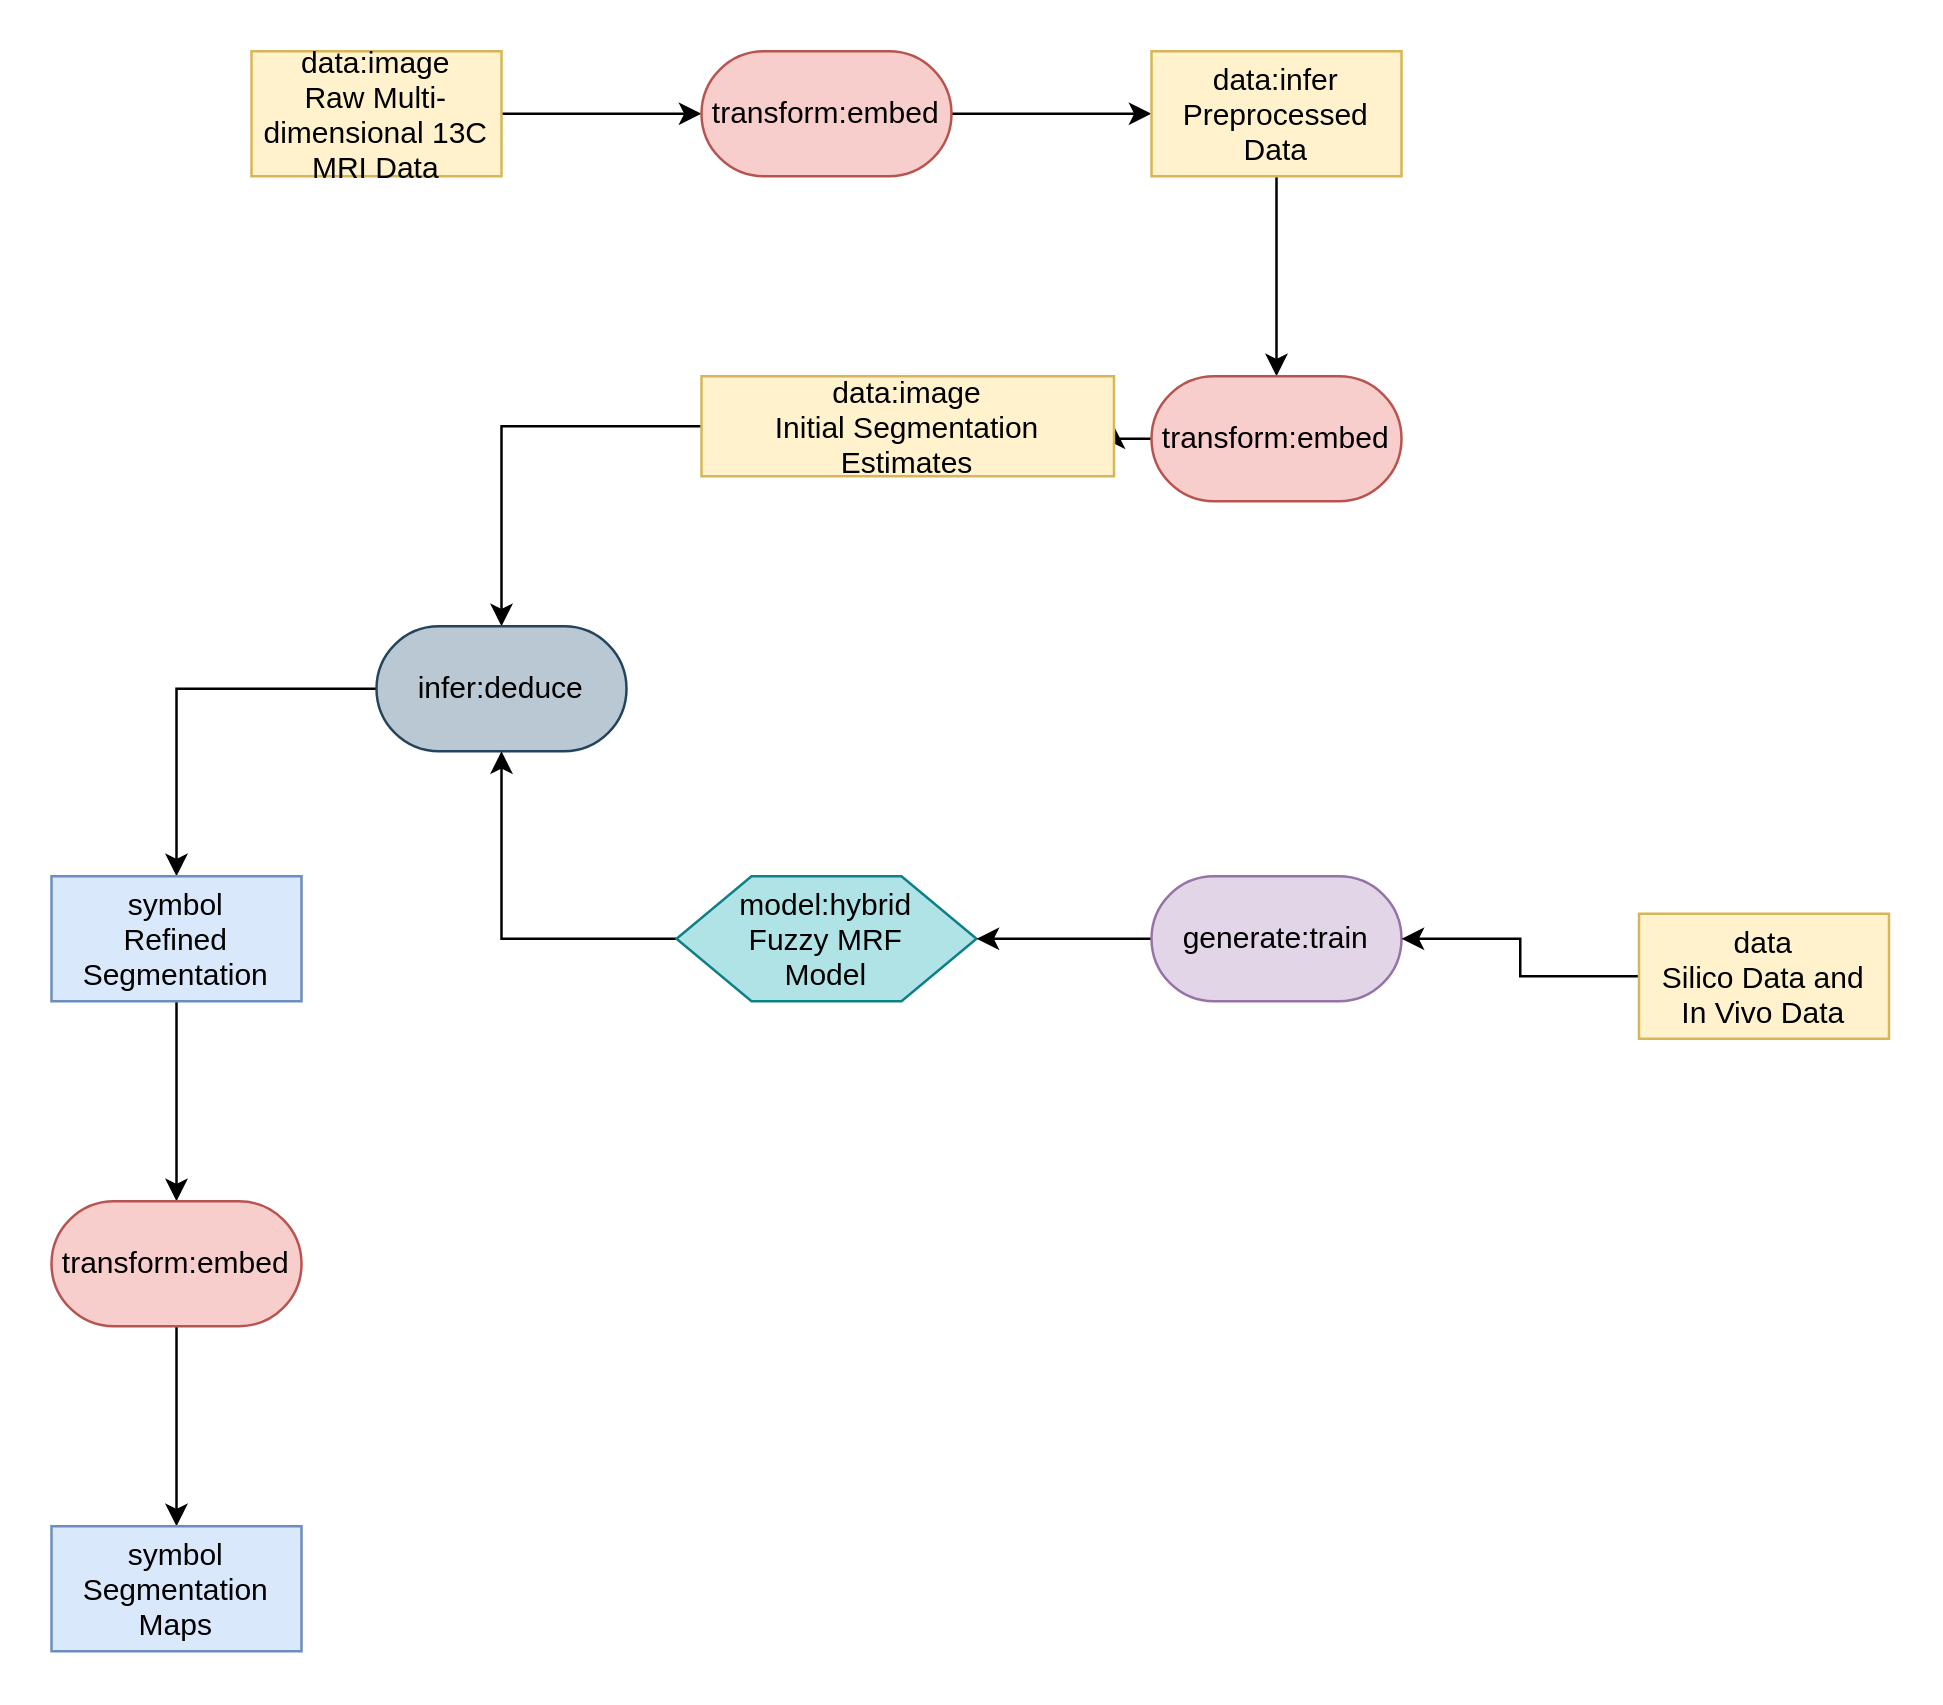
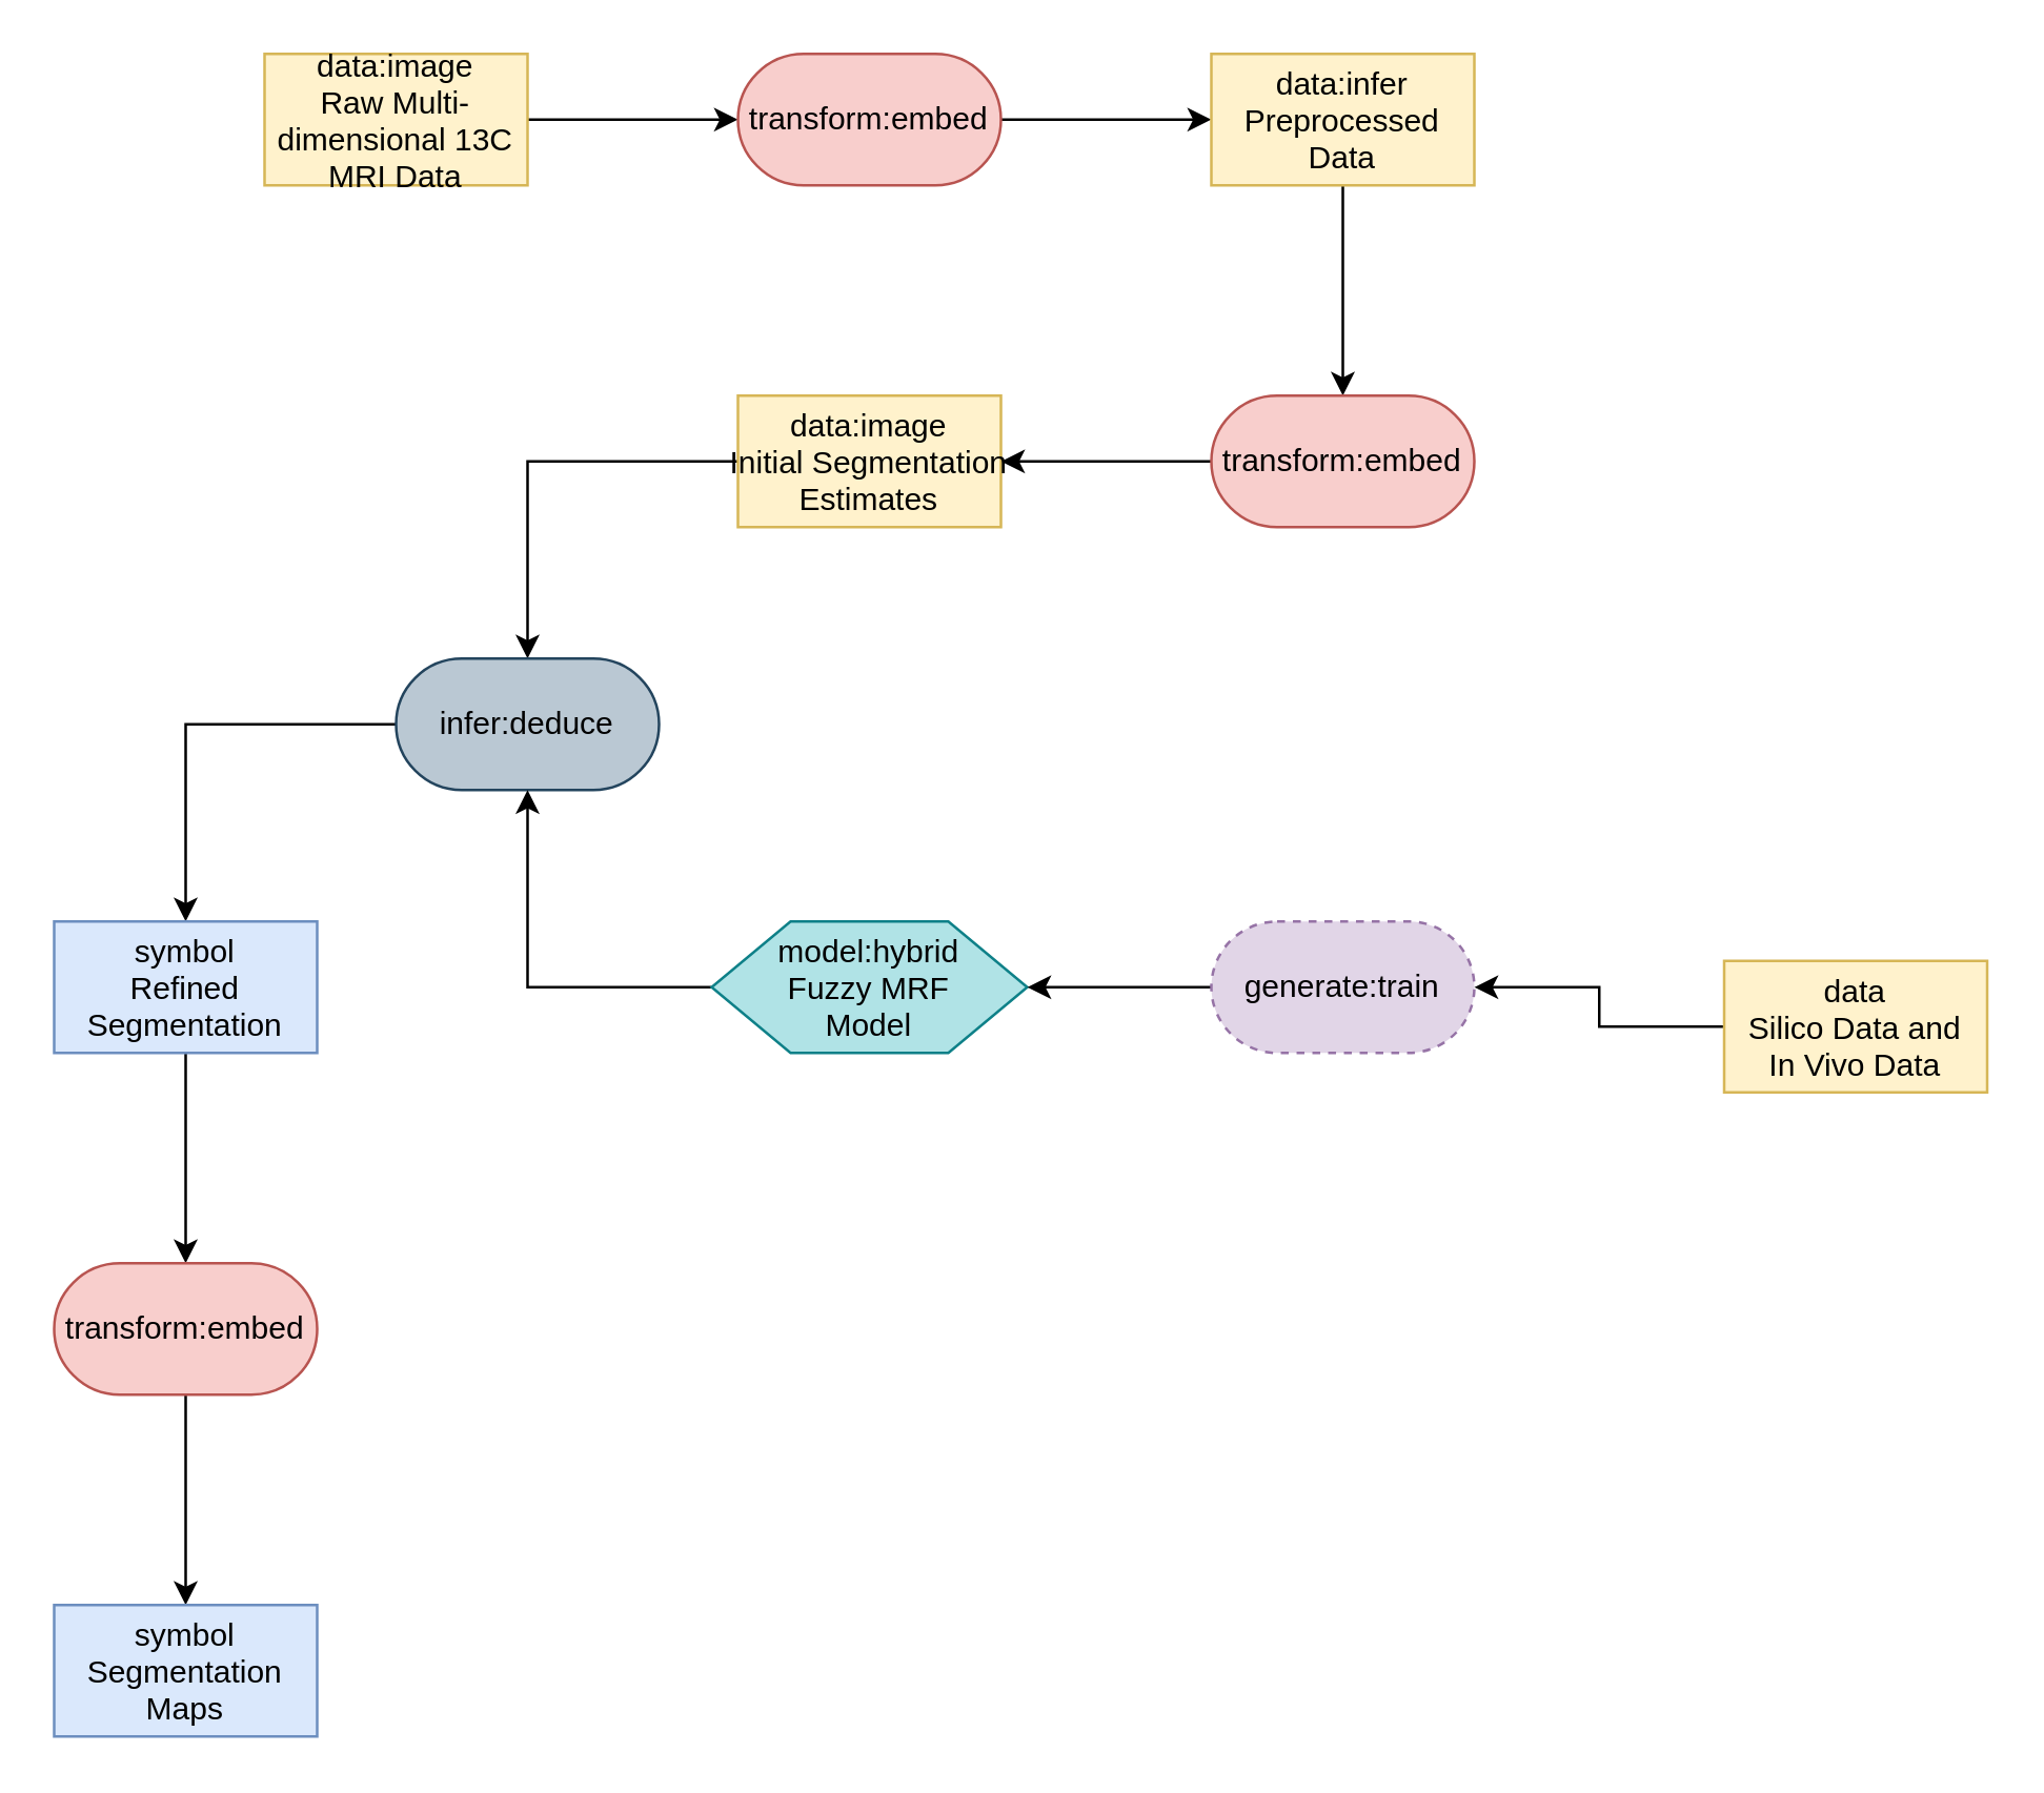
  <mxCell id="0" />
  <mxCell id="1" parent="0" />
  <mxCell id="2" style="edgeStyle=orthogonalEdgeStyle;rounded=0;orthogonalLoop=1;jettySize=auto;html=1;exitX=1;exitY=0.5;exitDx=0;exitDy=0;entryX=0;entryY=0.5;entryDx=0;entryDy=0;" edge="1" parent="1" source="3" target="5"><mxGeometry relative="1" as="geometry" /></mxCell>
  <mxCell id="3" value="data:image&#10;Raw Multi-&#10;dimensional 13C&#10;MRI Data" style="rectangle;fillColor=#fff2cc;strokeColor=#d6b656;" name="data" vertex="1" parent="1"><mxGeometry x="100" y="20" width="100" height="50" as="geometry" /></mxCell>
  <mxCell id="4" style="edgeStyle=orthogonalEdgeStyle;rounded=0;orthogonalLoop=1;jettySize=auto;html=1;exitX=1;exitY=0.5;exitDx=0;exitDy=0;entryX=0;entryY=0.5;entryDx=0;entryDy=0;" edge="1" parent="1" source="5" target="7"><mxGeometry relative="1" as="geometry" /></mxCell>
  <mxCell id="5" value="transform:embed" style="rounded=1;whiteSpace=wrap;html=1;arcSize=50;fillColor=#f8cecc;strokeColor=#b85450;" name="transform" vertex="1" parent="1"><mxGeometry x="280" y="20" width="100" height="50" as="geometry" /></mxCell>
  <mxCell id="6" style="edgeStyle=orthogonalEdgeStyle;rounded=0;orthogonalLoop=1;jettySize=auto;html=1;exitX=0.5;exitY=1;exitDx=0;exitDy=0;entryX=0.5;entryY=0;entryDx=0;entryDy=0;" edge="1" parent="1" source="7" target="9"><mxGeometry relative="1" as="geometry" /></mxCell>
  <mxCell id="7" value="data:infer&#10;Preprocessed&#10;Data" style="rectangle;fillColor=#fff2cc;strokeColor=#d6b656;" name="data" vertex="1" parent="1"><mxGeometry x="460" y="20" width="100" height="50" as="geometry" /></mxCell>
  <mxCell id="8" style="edgeStyle=orthogonalEdgeStyle;rounded=0;orthogonalLoop=1;jettySize=auto;html=1;exitX=0;exitY=0.5;exitDx=0;exitDy=0;entryX=1;entryY=0.5;entryDx=0;entryDy=0;" edge="1" parent="1" source="9" target="11"><mxGeometry relative="1" as="geometry" /></mxCell>
  <mxCell id="9" value="transform:embed" style="rounded=1;whiteSpace=wrap;html=1;arcSize=50;fillColor=#f8cecc;strokeColor=#b85450;" name="transform" vertex="1" parent="1"><mxGeometry x="460" y="150" width="100" height="50" as="geometry" /></mxCell>
  <mxCell id="10" style="edgeStyle=orthogonalEdgeStyle;rounded=0;orthogonalLoop=1;jettySize=auto;html=1;exitX=0;exitY=0.5;exitDx=0;exitDy=0;entryX=0.5;entryY=0;entryDx=0;entryDy=0;" edge="1" parent="1" source="11" target="13"><mxGeometry relative="1" as="geometry" /></mxCell>
- <mxCell id="11" value="data:image&#10;Initial Segmentation&#10;Estimates" style="rectangle;fillColor=#fff2cc;strokeColor=#d6b656;" name="data" vertex="1" parent="1"><mxGeometry x="280" y="150" width="165" height="40" as="geometry" /></mxCell>
+ <mxCell id="11" value="data:image&#10;Initial Segmentation&#10;Estimates" style="rectangle;fillColor=#fff2cc;strokeColor=#d6b656;" name="data" vertex="1" parent="1"><mxGeometry x="280" y="150" width="100" height="50" as="geometry" /></mxCell>
  <mxCell id="12" style="edgeStyle=orthogonalEdgeStyle;rounded=0;orthogonalLoop=1;jettySize=auto;html=1;exitX=0;exitY=0.5;exitDx=0;exitDy=0;entryX=0.5;entryY=0;entryDx=0;entryDy=0;" edge="1" parent="1" source="13" target="15"><mxGeometry relative="1" as="geometry" /></mxCell>
  <mxCell id="13" value="infer:deduce" style="rounded=1;whiteSpace=wrap;html=1;arcSize=50;fillColor=#bac8d3;strokeColor=#23445d;" name="infer:deduce" vertex="1" parent="1"><mxGeometry x="150" y="250" width="100" height="50" as="geometry" /></mxCell>
  <mxCell id="14" style="edgeStyle=orthogonalEdgeStyle;rounded=0;orthogonalLoop=1;jettySize=auto;html=1;exitX=0.5;exitY=1;exitDx=0;exitDy=0;entryX=0.5;entryY=0;entryDx=0;entryDy=0;" edge="1" parent="1" source="15" target="17"><mxGeometry relative="1" as="geometry" /></mxCell>
  <mxCell id="15" value="symbol&#10;Refined&#10;Segmentation" style="rectangle;fillColor=#dae8fc;strokeColor=#6c8ebf;" name="symbol" vertex="1" parent="1"><mxGeometry x="20" y="350" width="100" height="50" as="geometry" /></mxCell>
  <mxCell id="16" style="edgeStyle=orthogonalEdgeStyle;rounded=0;orthogonalLoop=1;jettySize=auto;html=1;exitX=0.5;exitY=1;exitDx=0;exitDy=0;entryX=0.5;entryY=0;entryDx=0;entryDy=0;" edge="1" parent="1" source="17" target="18"><mxGeometry relative="1" as="geometry" /></mxCell>
  <mxCell id="17" value="transform:embed" style="rounded=1;whiteSpace=wrap;html=1;arcSize=50;fillColor=#f8cecc;strokeColor=#b85450;" name="transform" vertex="1" parent="1"><mxGeometry x="20" y="480" width="100" height="50" as="geometry" /></mxCell>
  <mxCell id="18" value="symbol&#10;Segmentation&#10;Maps" style="rectangle;fillColor=#dae8fc;strokeColor=#6c8ebf;" name="symbol" vertex="1" parent="1" tooltip="⚠️ Node not part of any valid pattern."><mxGeometry x="20" y="610" width="100" height="50" as="geometry" /></mxCell>
  <mxCell id="19" style="edgeStyle=orthogonalEdgeStyle;rounded=0;orthogonalLoop=1;jettySize=auto;html=1;exitX=0;exitY=0.5;exitDx=0;exitDy=0;entryX=0.5;entryY=1;entryDx=0;entryDy=0;" edge="1" parent="1" source="20" target="13"><mxGeometry relative="1" as="geometry" /></mxCell>
  <mxCell id="20" value="model:hybrid&#10;Fuzzy MRF&#10;Model" style="shape=hexagon;perimeter=hexagonPerimeter2;fillColor=#b0e3e6;strokeColor=#0e8088;" name="model" vertex="1" parent="1"><mxGeometry x="270" y="350" width="120" height="50" as="geometry" /></mxCell>
  <mxCell id="21" style="edgeStyle=orthogonalEdgeStyle;rounded=0;orthogonalLoop=1;jettySize=auto;html=1;entryX=1;entryY=0.5;entryDx=0;entryDy=0;" edge="1" parent="1" source="22" target="20"><mxGeometry relative="1" as="geometry" /></mxCell>
- <mxCell id="22" value="generate:train" style="rounded=1;whiteSpace=wrap;html=1;arcSize=50;fillColor=#e1d5e7;strokeColor=#9673a6;" name="generate:train" vertex="1" parent="1"><mxGeometry x="460" y="350" width="100" height="50" as="geometry" /></mxCell>
+ <mxCell id="22" value="generate:train" style="rounded=1;whiteSpace=wrap;html=1;arcSize=50;fillColor=#e1d5e7;strokeColor=#9673a6;dashed=1;" name="generate:train" vertex="1" parent="1"><mxGeometry x="460" y="350" width="100" height="50" as="geometry" /></mxCell>
  <mxCell id="23" style="edgeStyle=orthogonalEdgeStyle;rounded=0;orthogonalLoop=1;jettySize=auto;html=1;entryX=1;entryY=0.5;entryDx=0;entryDy=0;" edge="1" parent="1" source="24" target="22"><mxGeometry relative="1" as="geometry" /></mxCell>
  <mxCell id="24" value="data&#10;Silico Data and&#10;In Vivo Data" style="rectangle;fillColor=#fff2cc;strokeColor=#d6b656;" name="data" vertex="1" parent="1"><mxGeometry x="655" y="365" width="100" height="50" as="geometry" /></mxCell>
